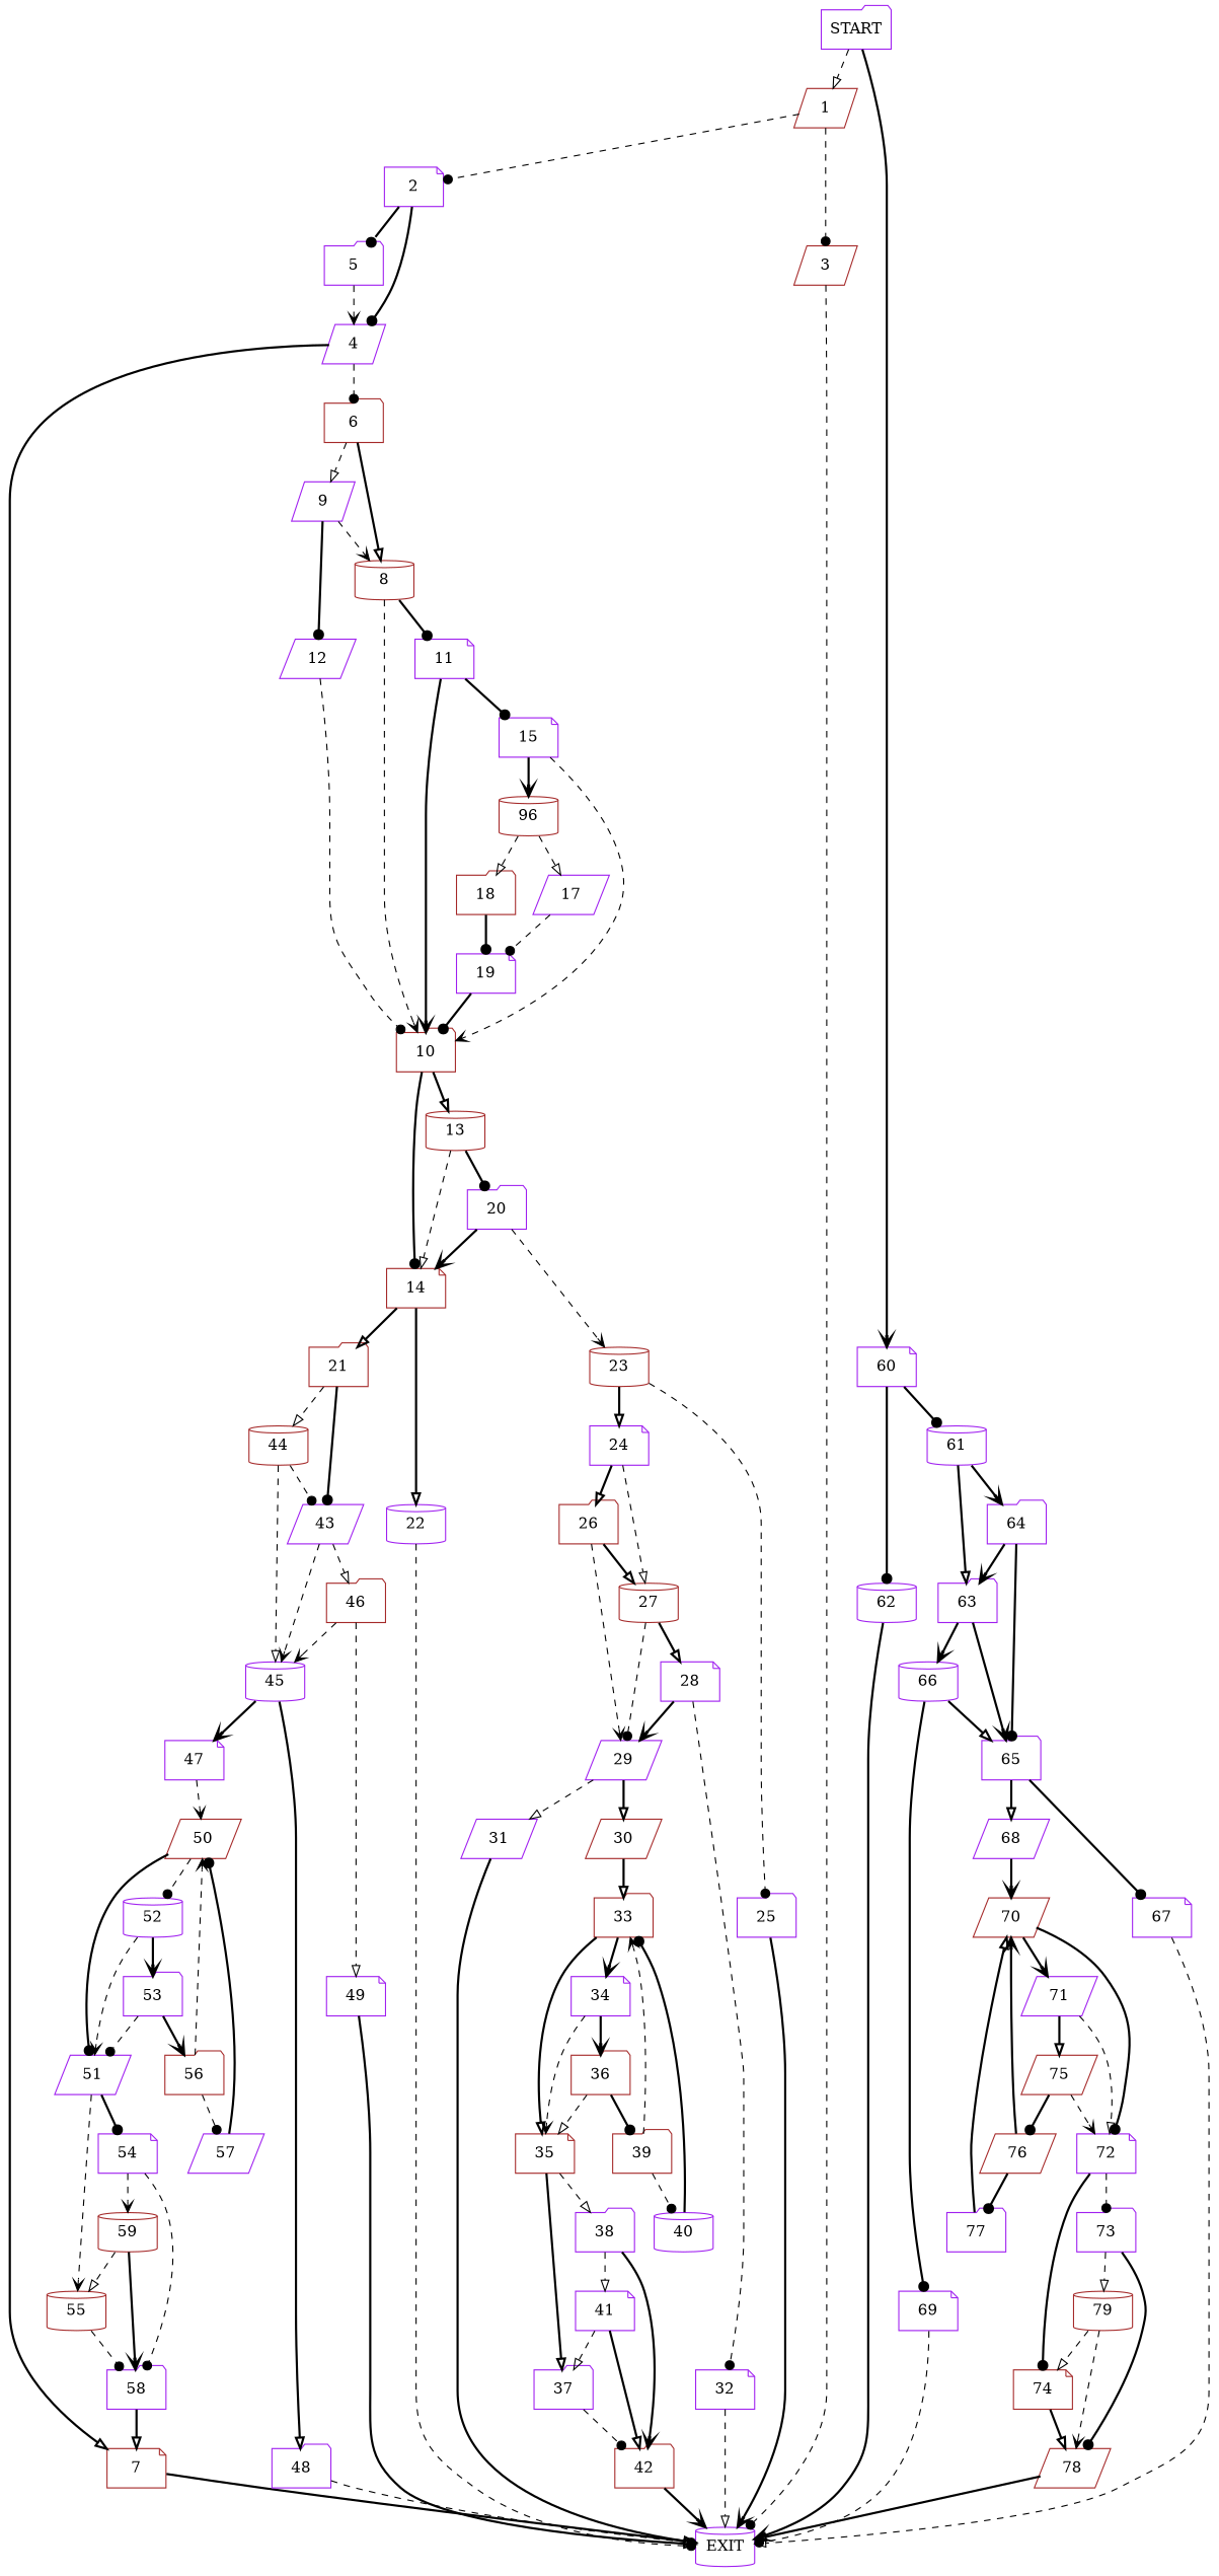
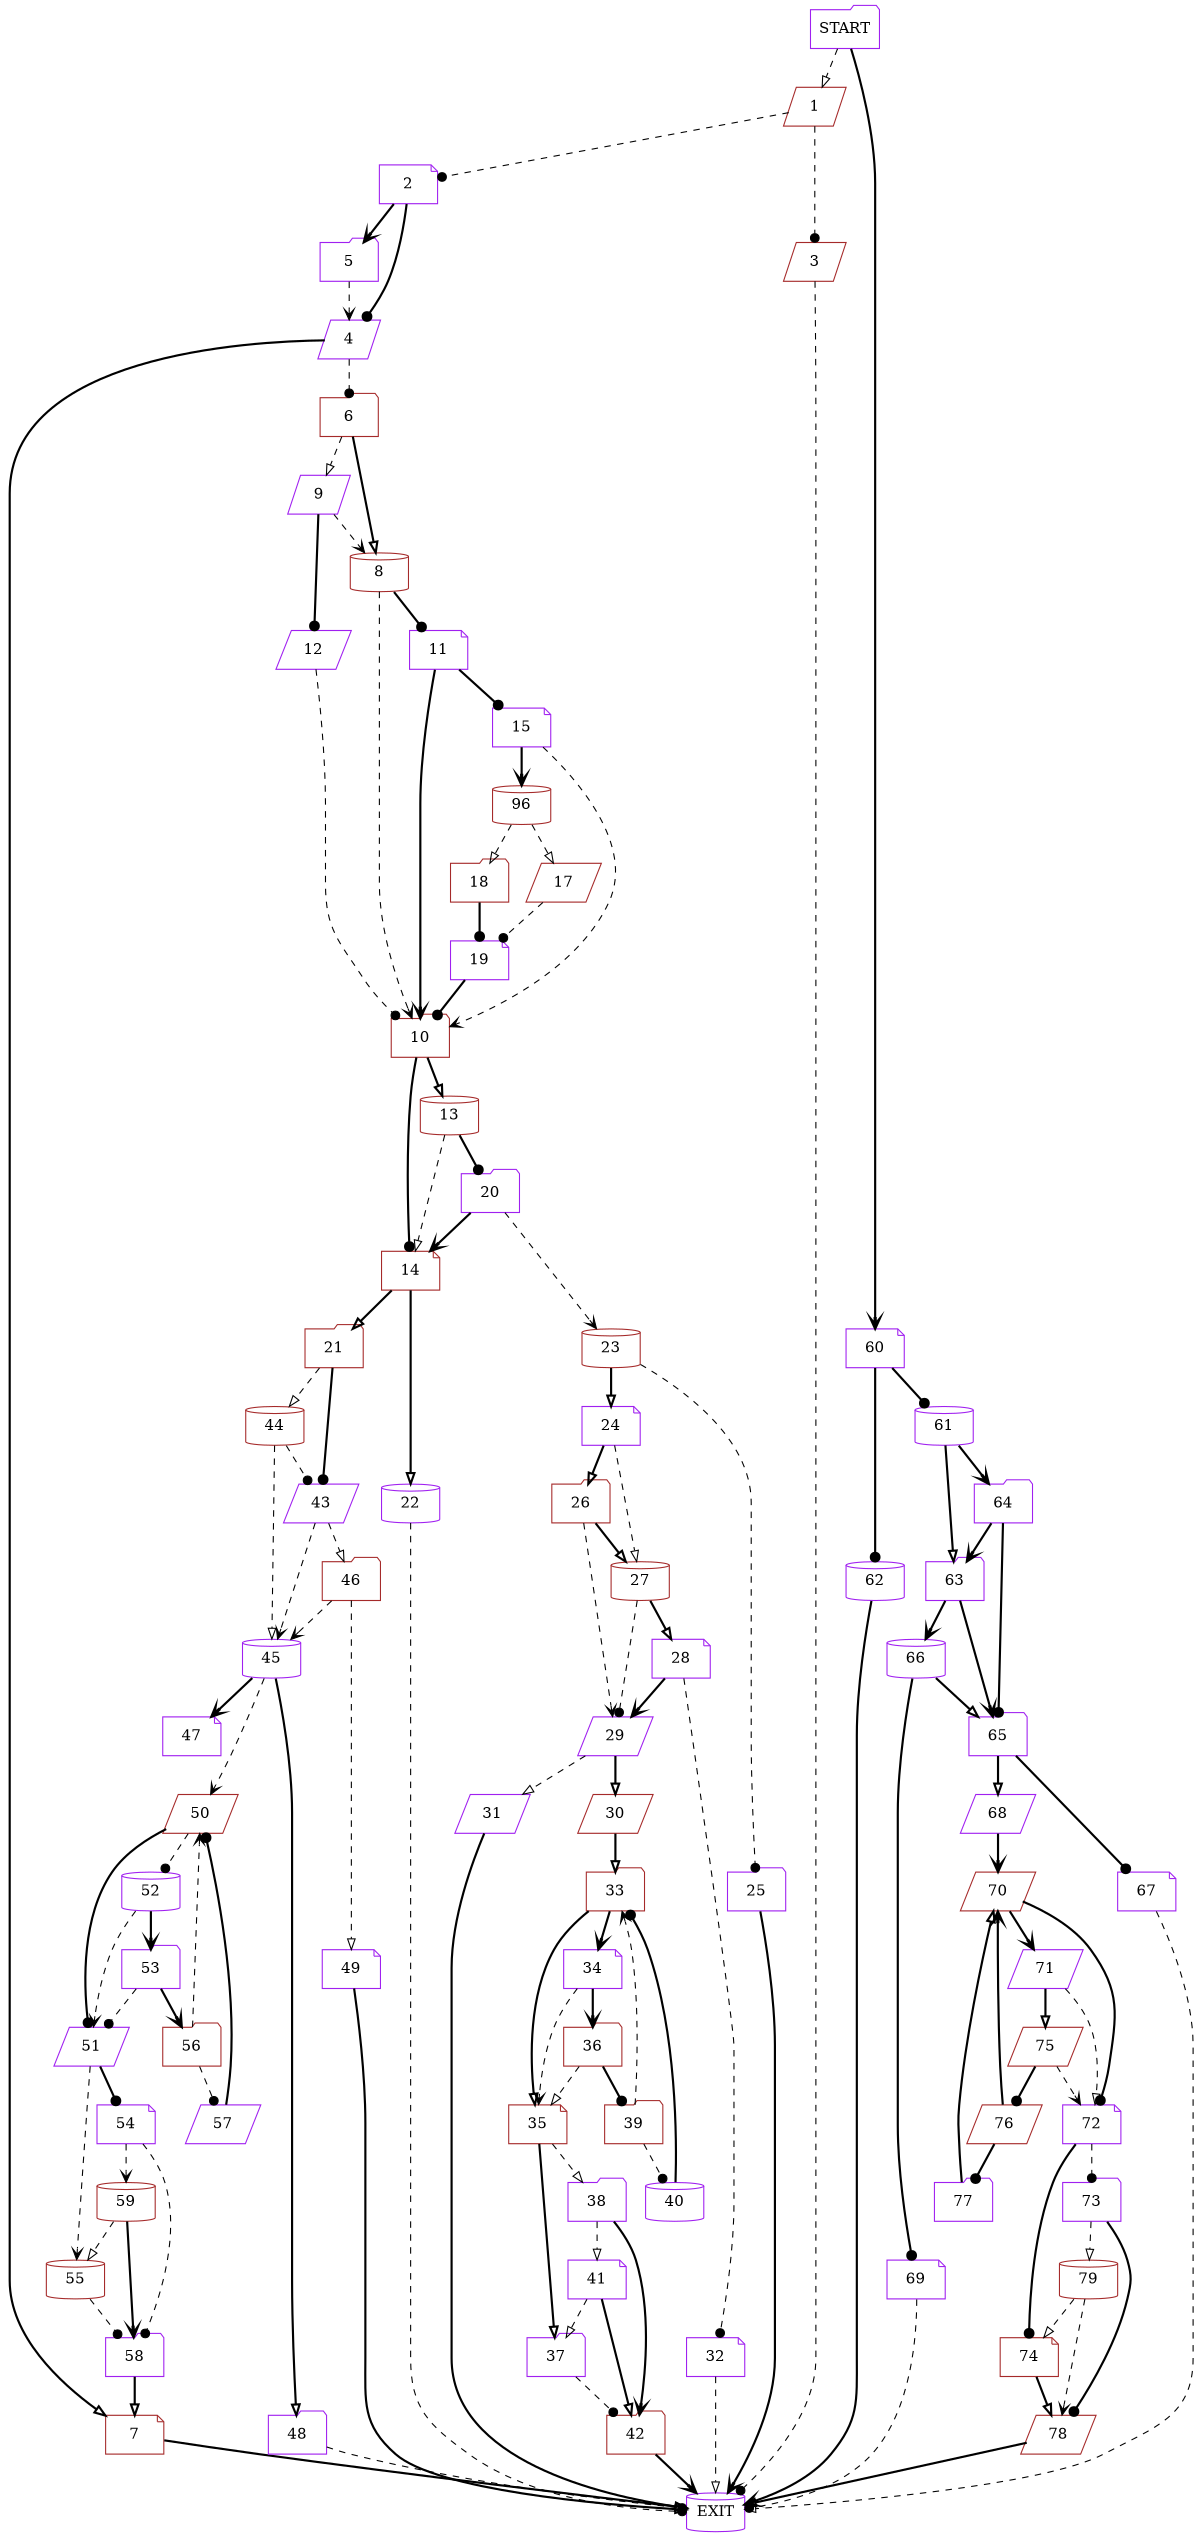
  digraph {
    node [color=purple shape=folder]
    edge [arrowhead=onormal style=bold]
    n1 [label=START]
    1 [color=brown shape=parallelogram]
    60 [shape=note]
    2 [shape=note]
    3 [color=brown shape=parallelogram]
    61 [shape=cylinder]
    62 [shape=cylinder]
    n8 [label=EXIT shape=cylinder]
    4 [shape=parallelogram]
    5
    6 [color=brown]
    7 [color=brown shape=note]
    8 [color=brown shape=cylinder]
    9 [shape=parallelogram]
    10 [color=brown]
    11 [shape=note]
    12 [shape=parallelogram]
    13 [color=brown shape=cylinder]
    14 [color=brown shape=note]
    15 [shape=note]
    20
    21 [color=brown]
    22 [shape=cylinder]
    n24 [color=brown label=96 shape=cylinder]
    23 [color=brown shape=cylinder]
    43 [shape=parallelogram]
    44 [color=brown shape=cylinder]
-   17 [shape=parallelogram]
+   17 [color=brown shape=parallelogram]
    18 [color=brown]
    19 [shape=note]
    24 [shape=note]
    25
    45 [shape=cylinder]
    46 [color=brown]
    26 [color=brown]
    27 [color=brown shape=cylinder]
    29 [shape=parallelogram]
    28 [shape=note]
    30 [color=brown shape=parallelogram]
    31 [shape=parallelogram]
    32 [shape=note]
    33 [color=brown]
    34 [shape=note]
    35 [color=brown shape=note]
    36 [color=brown]
    37
    38
    39 [color=brown]
    42 [color=brown]
    41 [shape=note]
    40 [shape=cylinder]
    47 [shape=note]
    48
    49 [shape=note]
    50 [color=brown shape=parallelogram]
    51 [shape=parallelogram]
    52 [shape=cylinder]
    54 [shape=note]
    55 [color=brown shape=cylinder]
    53
    58
    59 [color=brown shape=cylinder]
    56 [color=brown]
    57 [shape=parallelogram]
    63
    64
    65
    66 [shape=cylinder]
    67 [shape=note]
    68 [shape=parallelogram]
    69 [shape=note]
    70 [color=brown shape=parallelogram]
    71 [shape=parallelogram]
    72 [shape=note]
    75 [color=brown shape=parallelogram]
    73
    74 [color=brown shape=note]
    76 [color=brown shape=parallelogram]
    78 [color=brown shape=parallelogram]
    79 [color=brown shape=cylinder]
    77
    n1 -> 1 [style=dashed]
    n1 -> 60 [arrowhead=vee]
    1 -> 2 [arrowhead=dot style=dashed]
    1 -> 3 [arrowhead=dot style=dashed]
    60 -> 61 [arrowhead=dot]
    60 -> 62 [arrowhead=dot]
    2 -> 4 [arrowhead=dot]
-   2 -> 5 [arrowhead=dot]
+   2 -> 5 [arrowhead=vee]
    3 -> n8 [arrowhead=dot style=dashed]
    61 -> 63
    61 -> 64 [arrowhead=vee]
    62 -> n8 [arrowhead=vee]
    4 -> 6 [arrowhead=dot style=dashed]
    4 -> 7
    5 -> 4 [arrowhead=vee style=dashed]
    6 -> 8
    6 -> 9 [style=dashed]
    7 -> n8
    8 -> 10 [arrowhead=vee style=dashed]
    8 -> 11 [arrowhead=dot]
    9 -> 8 [arrowhead=vee style=dashed]
    9 -> 12 [arrowhead=dot]
    10 -> 13
    10 -> 14 [arrowhead=dot]
    11 -> 10 [arrowhead=vee]
    11 -> 15 [arrowhead=dot]
    12 -> 10 [arrowhead=dot style=dashed]
    13 -> 14 [style=dashed]
    13 -> 20 [arrowhead=dot]
    14 -> 21
    14 -> 22
    15 -> 10 [arrowhead=vee style=dashed]
    15 -> n24 [arrowhead=vee]
    20 -> 14 [arrowhead=vee]
    20 -> 23 [arrowhead=vee style=dashed]
    21 -> 43 [arrowhead=dot]
    21 -> 44 [style=dashed]
    22 -> n8 [arrowhead=dot style=dashed]
    n24 -> 17 [style=dashed]
    n24 -> 18 [style=dashed]
    23 -> 24
    23 -> 25 [arrowhead=dot style=dashed]
    43 -> 45 [arrowhead=vee style=dashed]
    43 -> 46 [style=dashed]
    44 -> 43 [arrowhead=dot style=dashed]
    44 -> 45 [style=dashed]
    17 -> 19 [arrowhead=dot style=dashed]
    18 -> 19 [arrowhead=dot]
    19 -> 10 [arrowhead=dot]
    24 -> 26
    24 -> 27 [style=dashed]
    25 -> n8 [arrowhead=vee]
    45 -> 47 [arrowhead=vee]
    45 -> 48
    46 -> 45 [arrowhead=vee style=dashed]
    46 -> 49 [style=dashed]
    26 -> 27
    26 -> 29 [arrowhead=vee style=dashed]
    27 -> 29 [arrowhead=dot style=dashed]
    27 -> 28
    29 -> 30
    29 -> 31 [style=dashed]
    28 -> 29 [arrowhead=vee]
    28 -> 32 [arrowhead=dot style=dashed]
    30 -> 33
    31 -> n8
    32 -> n8 [style=dashed]
    33 -> 34 [arrowhead=vee]
    33 -> 35
    34 -> 35 [arrowhead=vee style=dashed]
    34 -> 36 [arrowhead=vee]
    35 -> 37
    35 -> 38 [style=dashed]
    36 -> 35 [style=dashed]
    36 -> 39 [arrowhead=dot]
    37 -> 42 [arrowhead=dot style=dashed]
    38 -> 42 [arrowhead=vee]
    38 -> 41 [style=dashed]
    39 -> 33 [arrowhead=vee style=dashed]
    39 -> 40 [arrowhead=dot style=dashed]
    42 -> n8 [arrowhead=vee]
    41 -> 37 [style=dashed]
    41 -> 42
    40 -> 33 [arrowhead=dot]
-   47 -> 50 [arrowhead=vee style=dashed]
+   45 -> 50 [arrowhead=vee style=dashed]
    48 -> n8 [arrowhead=dot style=dashed]
    49 -> n8
    50 -> 51 [arrowhead=dot]
    50 -> 52 [arrowhead=dot style=dashed]
    51 -> 54 [arrowhead=dot]
    51 -> 55 [arrowhead=vee style=dashed]
    52 -> 51 [arrowhead=vee style=dashed]
    52 -> 53 [arrowhead=vee]
    54 -> 58 [arrowhead=dot style=dashed]
    54 -> 59 [arrowhead=vee style=dashed]
    55 -> 58 [arrowhead=dot style=dashed]
    53 -> 51 [arrowhead=dot style=dashed]
    53 -> 56 [arrowhead=vee]
    58 -> 7
    59 -> 55 [style=dashed]
    59 -> 58 [arrowhead=vee]
    56 -> 50 [arrowhead=vee style=dashed]
    56 -> 57 [arrowhead=dot style=dashed]
    57 -> 50 [arrowhead=dot]
    63 -> 65 [arrowhead=vee]
    63 -> 66 [arrowhead=vee]
    64 -> 63 [arrowhead=vee]
    64 -> 65 [arrowhead=dot]
    65 -> 67 [arrowhead=dot]
    65 -> 68
    66 -> 65
    66 -> 69 [arrowhead=dot]
    67 -> n8 [style=dashed]
    68 -> 70 [arrowhead=vee]
    69 -> n8 [arrowhead=dot style=dashed]
    70 -> 71 [arrowhead=vee]
    70 -> 72 [arrowhead=dot]
    71 -> 72 [style=dashed]
    71 -> 75
    72 -> 73 [arrowhead=dot style=dashed]
    72 -> 74 [arrowhead=dot]
    75 -> 72 [arrowhead=vee style=dashed]
    75 -> 76 [arrowhead=dot]
    73 -> 78 [arrowhead=dot]
    73 -> 79 [style=dashed]
    74 -> 78
    76 -> 70 [arrowhead=vee]
    76 -> 77 [arrowhead=dot]
    78 -> n8
    79 -> 74 [style=dashed]
    79 -> 78 [arrowhead=vee style=dashed]
    77 -> 70
  }
